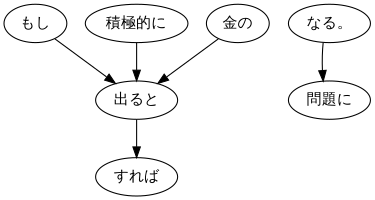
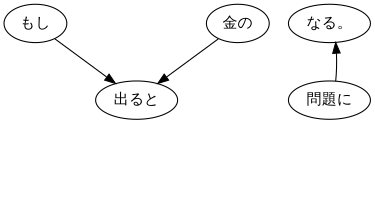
  digraph {
    n1 [label="もし"]
    n2 [label="出ると"]
-   n3 [label="すれば"]
-   n4 [label="積極的に"]
    n5 [label="なる。"]
    n6 [label="金の"]
    n7 [label="問題に"]
    n1 -> n2
-   n2 -> n3
-   n4 -> n2
    n6 -> n2
-   n5 -> n7
+   n7 -> n5
  }
